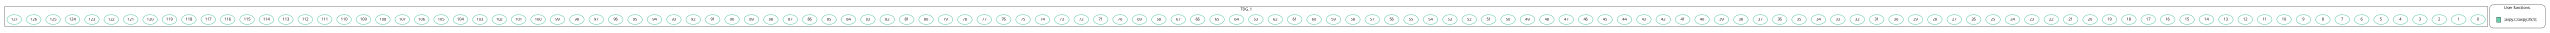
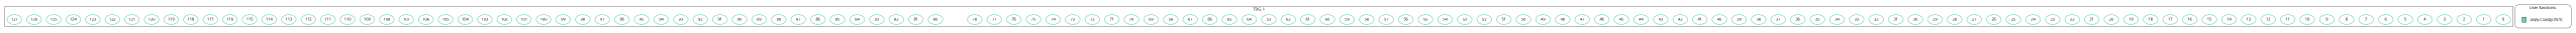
  digraph {
    compound=true
    fontname="Open Sans"
    node [color=aquamarine3 style=bold fontname="Open Sans"]
    0
    1
    2
    3
    4
    5
    6
    7
    8
    9
    10
    11
    12
    13
    14
    15
    16
    17
    18
    19
    20
    21
    22
    23
    24
    25
    26
    27
    28
    29
    30
    31
    32
    33
    34
    35
    36
    37
    38
    39
    40
    41
    42
    43
    44
    45
    46
    47
    48
    49
    50
    51
    52
    53
    54
    55
    56
    57
    58
    59
    60
    61
    62
    63
    64
    65
    66
    67
    68
    69
    70
    71
    72
    73
    74
    75
    76
    77
    78
-   79
    80
    81
    82
    83
    84
    85
    86
    87
    88
    89
    90
    91
    92
    93
    94
    95
    96
    97
    98
    99
    100
    101
    102
    103
    104
    105
    106
    107
    108
    109
    110
    111
    112
    113
    114
    115
    116
    117
    118
    119
    120
    121
    122
    123
    124
    125
    126
    127
    n129 [label=<<table border="0" cellspacing="10" cellborder="0">       <tr>          <td bgcolor="aquamarine3" width="15px" border="1"></td>          <td>;axpy.c;saxpy;35;9;;</td>       </tr>       </table>> shape=plaintext color="" style=""]
    subgraph cluster_1 {
      label=TDG_1
      0
      1
      2
      3
      4
      5
      6
      7
      8
      9
      10
      11
      12
      13
      14
      15
      16
      17
      18
      19
      20
      21
      22
      23
      24
      25
      26
      27
      28
      29
      30
      31
      32
      33
      34
      35
      36
      37
      38
      39
      40
      41
      42
      43
      44
      45
      46
      47
      48
      49
      50
      51
      52
      53
      54
      55
      56
      57
      58
      59
      60
      61
      62
      63
      64
      65
      66
      67
      68
      69
      70
      71
      72
      73
      74
      75
      76
      77
      78
-     79
      80
      81
      82
      83
      84
      85
      86
      87
      88
      89
      90
      91
      92
      93
      94
      95
      96
      97
      98
      99
      100
      101
      102
      103
      104
      105
      106
      107
      108
      109
      110
      111
      112
      113
      114
      115
      116
      117
      118
      119
      120
      121
      122
      123
      124
      125
      126
      127
    }
    subgraph cluster_2 {
      label="User functions:"
      style=rounded
      n129
    }
  }
